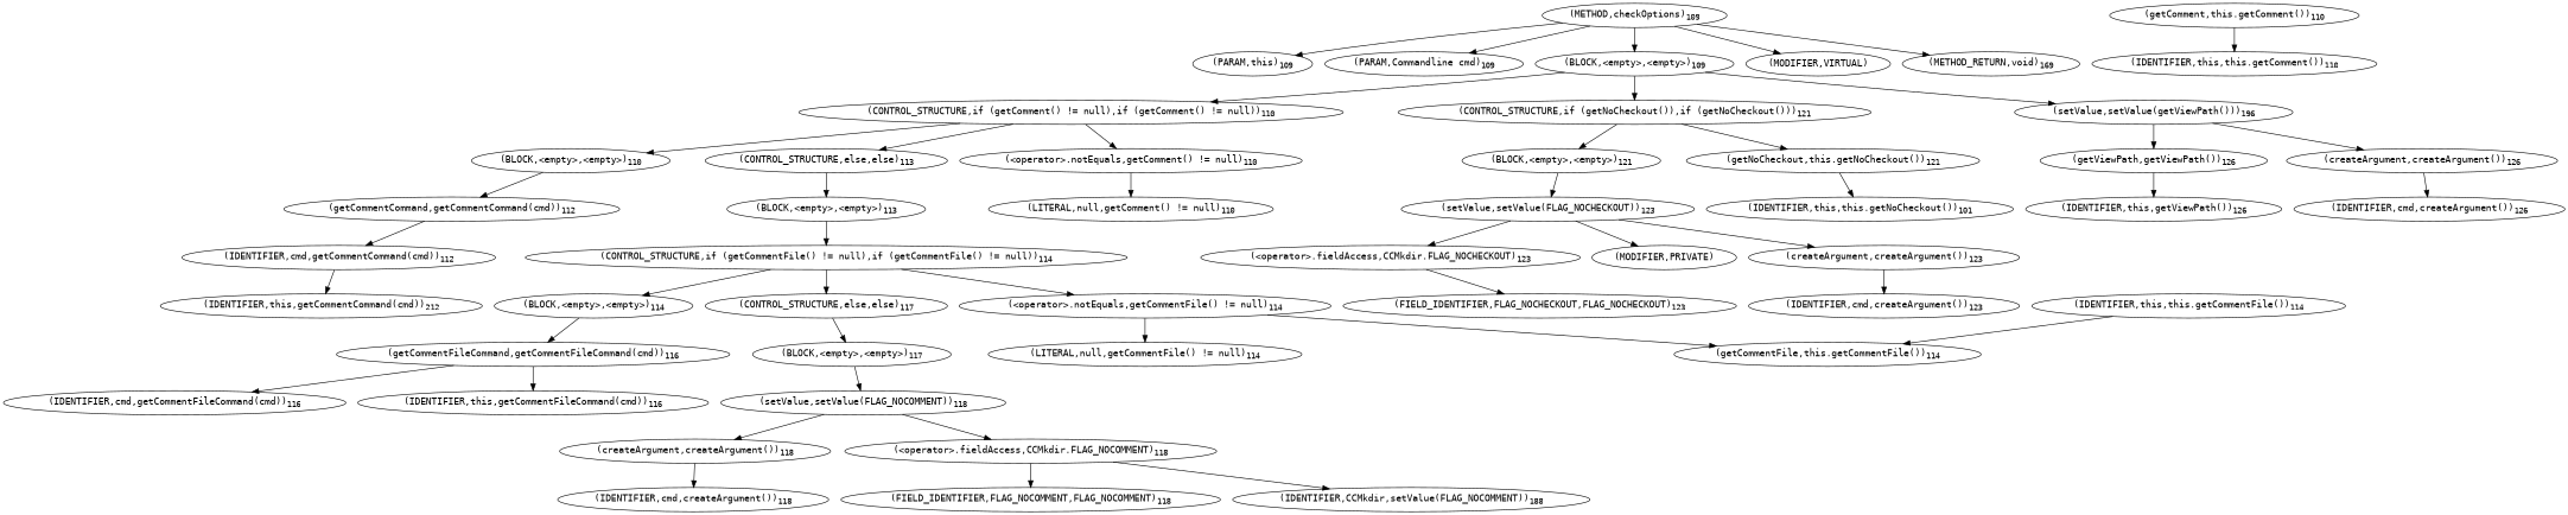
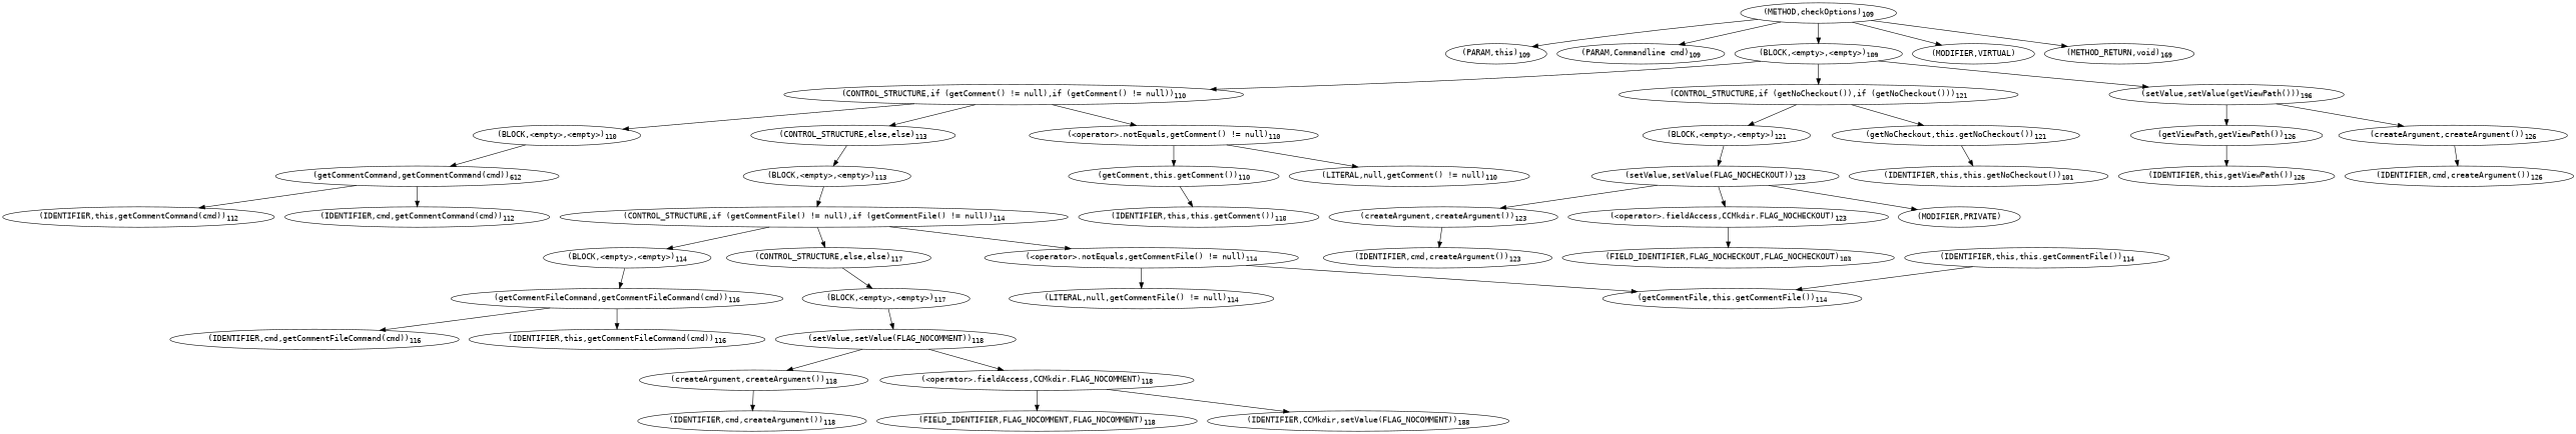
  digraph {
    fontname="DejaVu Sans Mono"
    node [fontname="DejaVu Sans Mono"]
    edge [fontname="DejaVu Sans Mono"]
    n1 [label=<(METHOD,checkOptions)<SUB>109</SUB>>]
    n2 [label=<(PARAM,this)<SUB>109</SUB>>]
    n3 [label=<(PARAM,Commandline cmd)<SUB>109</SUB>>]
    n4 [label=<(BLOCK,&lt;empty&gt;,&lt;empty&gt;)<SUB>109</SUB>>]
    n5 [label=<(MODIFIER,VIRTUAL)>]
    n6 [label=<(METHOD_RETURN,void)<SUB>169</SUB>>]
    n7 [label=<(CONTROL_STRUCTURE,if (getComment() != null),if (getComment() != null))<SUB>110</SUB>>]
    n8 [label=<(CONTROL_STRUCTURE,if (getNoCheckout()),if (getNoCheckout()))<SUB>121</SUB>>]
    n9 [label=<(setValue,setValue(getViewPath()))<SUB>196</SUB>>]
    n10 [label=<(MODIFIER,PRIVATE)>]
    n11 [label=<(&lt;operator&gt;.notEquals,getComment() != null)<SUB>110</SUB>>]
    n12 [label=<(BLOCK,&lt;empty&gt;,&lt;empty&gt;)<SUB>110</SUB>>]
    n13 [label=<(CONTROL_STRUCTURE,else,else)<SUB>113</SUB>>]
    n14 [label=<(getNoCheckout,this.getNoCheckout())<SUB>121</SUB>>]
    n15 [label=<(BLOCK,&lt;empty&gt;,&lt;empty&gt;)<SUB>121</SUB>>]
    n16 [label=<(createArgument,createArgument())<SUB>126</SUB>>]
    n17 [label=<(getViewPath,getViewPath())<SUB>126</SUB>>]
    n18 [label=<(getComment,this.getComment())<SUB>110</SUB>>]
    n19 [label=<(LITERAL,null,getComment() != null)<SUB>110</SUB>>]
-   n20 [label=<(getCommentCommand,getCommentCommand(cmd))<SUB>112</SUB>>]
+   n20 [label=<(getCommentCommand,getCommentCommand(cmd))<SUB>612</SUB>>]
    n21 [label=<(BLOCK,&lt;empty&gt;,&lt;empty&gt;)<SUB>113</SUB>>]
    n22 [label=<(IDENTIFIER,this,this.getComment())<SUB>110</SUB>>]
-   n23 [label=<(IDENTIFIER,this,getCommentCommand(cmd))<SUB>212</SUB>>]
+   n23 [label=<(IDENTIFIER,this,getCommentCommand(cmd))<SUB>112</SUB>>]
    n24 [label=<(IDENTIFIER,cmd,getCommentCommand(cmd))<SUB>112</SUB>>]
    n25 [label=<(CONTROL_STRUCTURE,if (getCommentFile() != null),if (getCommentFile() != null))<SUB>114</SUB>>]
    n26 [label=<(&lt;operator&gt;.notEquals,getCommentFile() != null)<SUB>114</SUB>>]
    n27 [label=<(BLOCK,&lt;empty&gt;,&lt;empty&gt;)<SUB>114</SUB>>]
    n28 [label=<(CONTROL_STRUCTURE,else,else)<SUB>117</SUB>>]
    n29 [label=<(getCommentFile,this.getCommentFile())<SUB>114</SUB>>]
    n30 [label=<(LITERAL,null,getCommentFile() != null)<SUB>114</SUB>>]
    n31 [label=<(getCommentFileCommand,getCommentFileCommand(cmd))<SUB>116</SUB>>]
    n32 [label=<(BLOCK,&lt;empty&gt;,&lt;empty&gt;)<SUB>117</SUB>>]
    n33 [label=<(IDENTIFIER,this,this.getCommentFile())<SUB>114</SUB>>]
    n34 [label=<(IDENTIFIER,this,getCommentFileCommand(cmd))<SUB>116</SUB>>]
    n35 [label=<(IDENTIFIER,cmd,getCommentFileCommand(cmd))<SUB>116</SUB>>]
    n36 [label=<(setValue,setValue(FLAG_NOCOMMENT))<SUB>118</SUB>>]
    n37 [label=<(createArgument,createArgument())<SUB>118</SUB>>]
    n38 [label=<(&lt;operator&gt;.fieldAccess,CCMkdir.FLAG_NOCOMMENT)<SUB>118</SUB>>]
    n39 [label=<(IDENTIFIER,cmd,createArgument())<SUB>118</SUB>>]
    n40 [label=<(IDENTIFIER,CCMkdir,setValue(FLAG_NOCOMMENT))<SUB>188</SUB>>]
    n41 [label=<(FIELD_IDENTIFIER,FLAG_NOCOMMENT,FLAG_NOCOMMENT)<SUB>118</SUB>>]
    n42 [label=<(IDENTIFIER,this,this.getNoCheckout())<SUB>101</SUB>>]
    n43 [label=<(setValue,setValue(FLAG_NOCHECKOUT))<SUB>123</SUB>>]
    n44 [label=<(createArgument,createArgument())<SUB>123</SUB>>]
    n45 [label=<(&lt;operator&gt;.fieldAccess,CCMkdir.FLAG_NOCHECKOUT)<SUB>123</SUB>>]
    n46 [label=<(IDENTIFIER,cmd,createArgument())<SUB>123</SUB>>]
-   n47 [label=<(FIELD_IDENTIFIER,FLAG_NOCHECKOUT,FLAG_NOCHECKOUT)<SUB>123</SUB>>]
+   n47 [label=<(FIELD_IDENTIFIER,FLAG_NOCHECKOUT,FLAG_NOCHECKOUT)<SUB>103</SUB>>]
    n48 [label=<(IDENTIFIER,cmd,createArgument())<SUB>126</SUB>>]
    n49 [label=<(IDENTIFIER,this,getViewPath())<SUB>126</SUB>>]
    n1 -> n2
    n1 -> n3
    n1 -> n4
    n1 -> n5
    n1 -> n6
    n4 -> n7
    n4 -> n8
    n4 -> n9
    n7 -> n11
    n7 -> n12
    n7 -> n13
    n8 -> n14
    n8 -> n15
    n9 -> n16
    n9 -> n17
+   n11 -> n18
    n11 -> n19
    n12 -> n20
    n13 -> n21
    n14 -> n42
    n15 -> n43
    n16 -> n48
    n17 -> n49
    n18 -> n22
-   n24 -> n23
+   n20 -> n23
    n20 -> n24
    n21 -> n25
    n25 -> n26
    n25 -> n27
    n25 -> n28
    n26 -> n29
    n26 -> n30
    n27 -> n31
    n28 -> n32
    n31 -> n34
    n31 -> n35
    n32 -> n36
    n33 -> n29
    n36 -> n37
    n36 -> n38
    n37 -> n39
    n38 -> n40
    n38 -> n41
    n43 -> n10
    n43 -> n44
    n43 -> n45
    n44 -> n46
    n45 -> n47
  }
